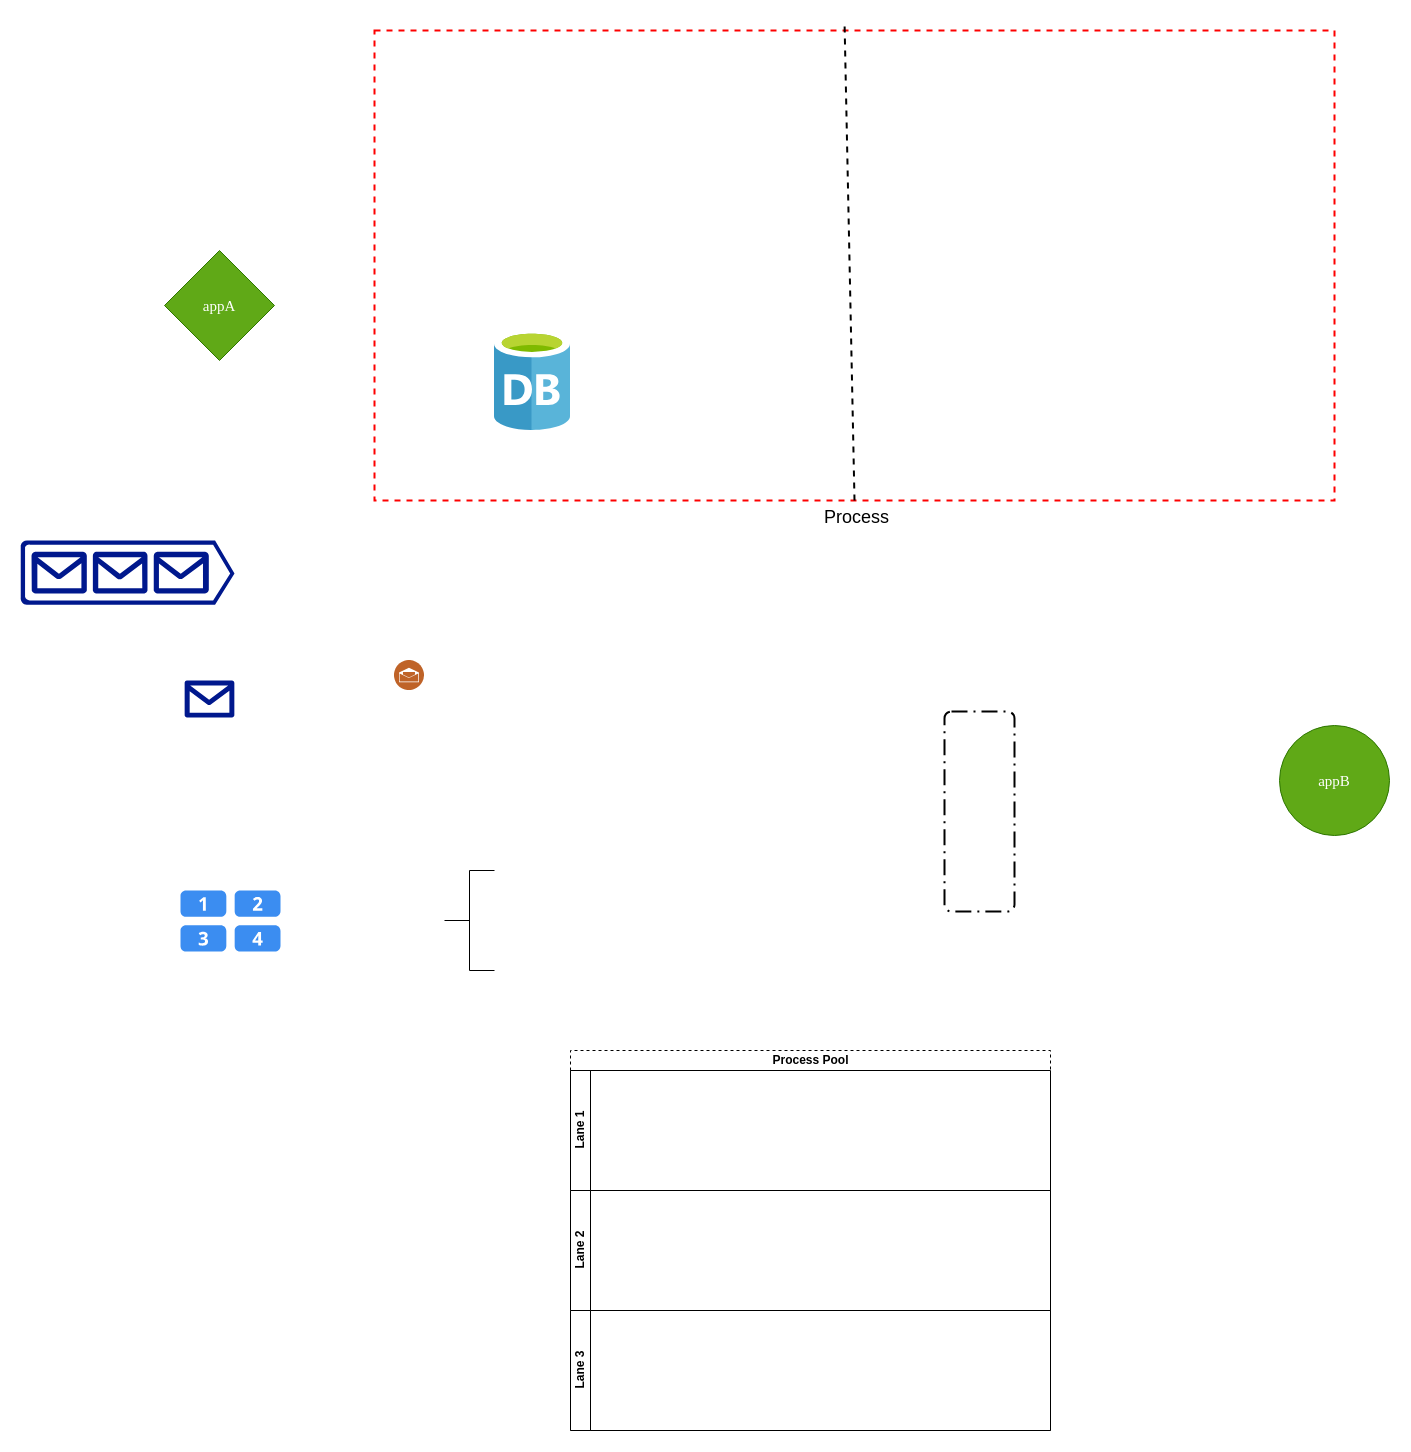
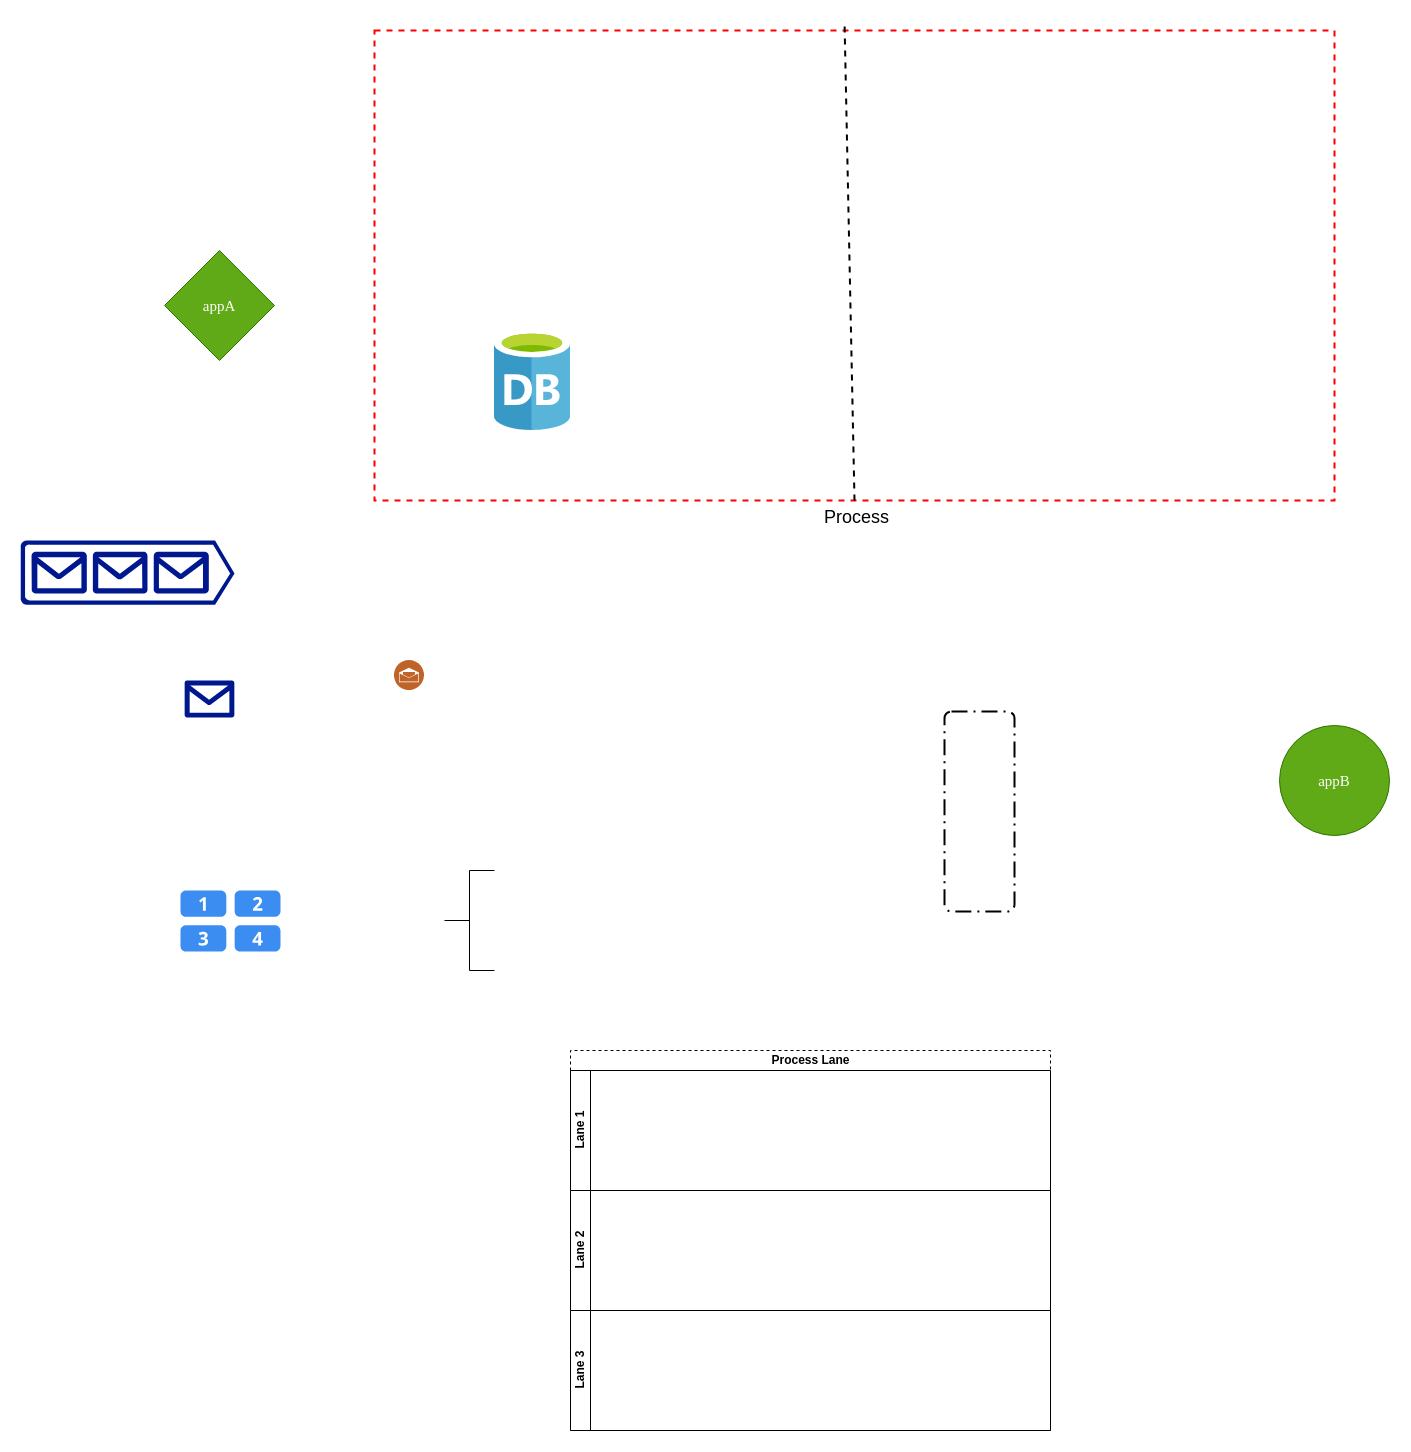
  <mxCell id="0" />
  <mxCell id="1" parent="0" />
  <mxCell id="2" value="appA" style="rhombus;whiteSpace=wrap;html=1;aspect=fixed;fontFamily=Lucida Console;fontSize=15;fillColor=#60a917;strokeColor=#2D7600;fontColor=#ffffff;align=center;" vertex="1" parent="1"><mxGeometry x="164" y="250" width="110" height="110" as="geometry" /></mxCell>
  <mxCell id="3" value="appB" style="ellipse;whiteSpace=wrap;html=1;aspect=fixed;fontFamily=Lucida Console;fontSize=15;fillColor=#60a917;strokeColor=#2D7600;fontColor=#ffffff;align=center;" vertex="1" parent="1"><mxGeometry x="1279" y="725" width="110" height="110" as="geometry" /></mxCell>
  <mxCell id="4" value="" style="aspect=fixed;html=1;points=[];align=center;image;fontSize=12;image=img/lib/mscae/Database_General.svg;" vertex="1" parent="1"><mxGeometry x="494" y="330" width="76" height="100" as="geometry" /></mxCell>
  <mxCell id="5" value="" style="html=1;aspect=fixed;strokeColor=none;shadow=0;align=center;verticalAlign=top;fillColor=#3B8DF1;shape=mxgraph.gcp2.task_queues_2" vertex="1" parent="1"><mxGeometry x="180" y="890" width="100" height="61" as="geometry" /></mxCell>
  <mxCell id="6" value="&lt;font style=&quot;font-size: 18px&quot;&gt;Process&lt;/font&gt;" style="rounded=0;whiteSpace=wrap;html=1;absoluteArcSize=1;arcSize=0;strokeColor=#FD0000;fillColor=none;verticalAlign=top;align=center;spacingLeft=5;dashed=1;labelPosition=center;verticalLabelPosition=bottom;strokeWidth=2;" vertex="1" parent="1"><mxGeometry x="374" y="30" width="960" height="470" as="geometry" /></mxCell>
  <mxCell id="7" value="" style="rounded=1;arcSize=10;dashed=1;strokeColor=#000000;fillColor=none;gradientColor=none;dashPattern=8 3 1 3;strokeWidth=2;" vertex="1" parent="1"><mxGeometry x="944" y="711" width="70" height="200" as="geometry" /></mxCell>
  <mxCell id="8" value="" style="html=1;shape=mxgraph.flowchart.annotation_2;align=left;labelPosition=right;" vertex="1" parent="1"><mxGeometry x="444" y="870" width="50" height="100" as="geometry" /></mxCell>
  <mxCell id="9" value="" style="endArrow=none;dashed=1;html=1;strokeWidth=2;exitX=0.5;exitY=1;exitDx=0;exitDy=0;" edge="1" parent="1" source="6"><mxGeometry width="50" height="50" relative="1" as="geometry"><mxPoint x="814" y="520" as="sourcePoint" /><mxPoint x="844" y="20" as="targetPoint" /><Array as="points" /></mxGeometry></mxCell>
  <mxCell id="10" value="" style="aspect=fixed;pointerEvents=1;shadow=0;dashed=0;html=1;strokeColor=none;labelPosition=center;verticalLabelPosition=bottom;verticalAlign=top;align=center;fillColor=#00188D;shape=mxgraph.azure.queue_generic" vertex="1" parent="1"><mxGeometry x="20" y="540" width="214" height="64.2" as="geometry" /></mxCell>
  <mxCell id="11" value="" style="aspect=fixed;pointerEvents=1;shadow=0;dashed=0;html=1;strokeColor=none;labelPosition=center;verticalLabelPosition=bottom;verticalAlign=top;align=center;fillColor=#00188D;shape=mxgraph.azure.message2;" vertex="1" parent="1"><mxGeometry x="184" y="680" width="50" height="37" as="geometry" /></mxCell>
  <mxCell id="12" value="" style="aspect=fixed;perimeter=ellipsePerimeter;html=1;align=center;shadow=0;dashed=0;fontColor=#4277BB;labelBackgroundColor=#ffffff;fontSize=12;spacingTop=3;image;image=img/lib/ibm/social/messaging.svg;" vertex="1" parent="1"><mxGeometry x="394" y="660" width="30" height="30" as="geometry" /></mxCell>
- <mxCell id="13" value="Process Pool" style="swimlane;html=1;childLayout=stackLayout;resizeParent=1;resizeParentMax=0;horizontal=1;startSize=20;horizontalStack=0;dashed=1;" vertex="1" parent="1"><mxGeometry x="570" y="1050" width="480" height="380" as="geometry"><mxRectangle x="-74" y="1120" width="110" height="20" as="alternateBounds" /></mxGeometry></mxCell>
+ <mxCell id="13" value="Process Lane" style="swimlane;html=1;childLayout=stackLayout;resizeParent=1;resizeParentMax=0;horizontal=1;startSize=20;horizontalStack=0;dashed=1;" vertex="1" parent="1"><mxGeometry x="570" y="1050" width="480" height="380" as="geometry"><mxRectangle x="-74" y="1120" width="110" height="20" as="alternateBounds" /></mxGeometry></mxCell>
  <mxCell id="14" value="Lane 1" style="swimlane;html=1;startSize=20;horizontal=0;" vertex="1" parent="13"><mxGeometry y="20" width="480" height="120" as="geometry"><mxRectangle y="20" width="480" height="20" as="alternateBounds" /></mxGeometry></mxCell>
  <mxCell id="15" value="Lane 2" style="swimlane;html=1;startSize=20;horizontal=0;" vertex="1" parent="13"><mxGeometry y="140" width="480" height="120" as="geometry" /></mxCell>
  <mxCell id="16" value="Lane 3" style="swimlane;html=1;startSize=20;horizontal=0;" vertex="1" parent="13"><mxGeometry y="260" width="480" height="120" as="geometry" /></mxCell>
